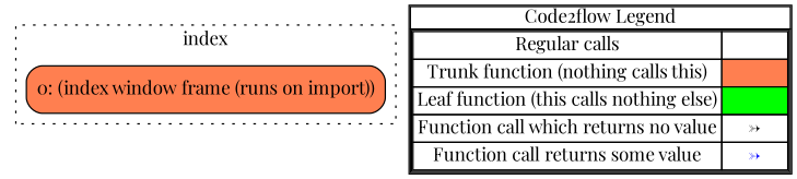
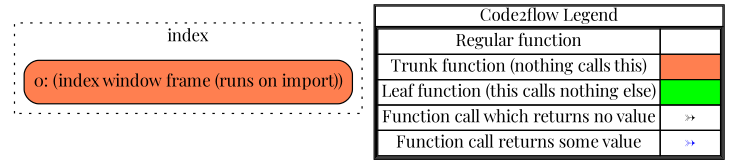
  digraph {
    concentrate=true
    fontname="Playfair Display"
    node [fontname="Playfair Display"]
    n1 [fillcolor=coral label="0: (index window frame (runs on import))" shape=rect splines=ortho style="rounded,filled"]
-   n2 [label=< 				<table cellspacing="0" cellpadding="0" border="1"><tr><td>Code2flow Legend</td></tr><tr><td> 				<table cellspacing="0"> 				<tr><td>Regular calls</td><td width="50px"></td></tr> 				<tr><td>Trunk function (nothing calls this)</td><td bgcolor='coral'></td></tr> 				<tr><td>Leaf function (this calls nothing else)</td><td bgcolor='green'></td></tr> 				<tr><td>Function call which returns no value</td><td>&#8594;</td></tr> 				<tr><td>Function call returns some value</td><td><font color='blue'>&#8594;</font></td></tr> 				</table></td></tr></table> 				> margin=0 shape=none]
+   n2 [label=< 				<table cellspacing="0" cellpadding="0" border="1"><tr><td>Code2flow Legend</td></tr><tr><td> 				<table cellspacing="0"> 				<tr><td>Regular function</td><td width="50px"></td></tr> 				<tr><td>Trunk function (nothing calls this)</td><td bgcolor='coral'></td></tr> 				<tr><td>Leaf function (this calls nothing else)</td><td bgcolor='green'></td></tr> 				<tr><td>Function call which returns no value</td><td>&#8594;</td></tr> 				<tr><td>Function call returns some value</td><td><font color='blue'>&#8594;</font></td></tr> 				</table></td></tr></table> 				> margin=0 shape=none]
    subgraph cluster_1 {
      color=black
      label=index
      style=dotted
      n1
    }
    subgraph sub_2 {
      label=legend
      rank=min
      n2
    }
  }
